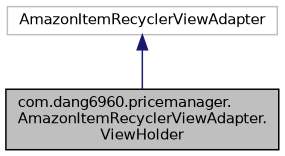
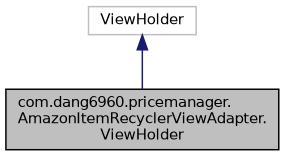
  digraph {
    node [fontname=Helvetica fontsize=10 shape=record style=filled]
    n1 [color=black fillcolor=grey75 fontcolor=black height=0.2 label="com.dang6960.pricemanager.\lAmazonItemRecyclerViewAdapter.\lViewHolder" width=0.4]
-   n2 [color=grey75 fillcolor=white height=0.2 label=AmazonItemRecyclerViewAdapter width=0.4]
+   n2 [color=grey75 fillcolor=white height=0.2 label=ViewHolder width=0.4]
    n2 -> n1 [color=midnightblue dir=back fontname=Helvetica fontsize=10 labelfontname=Helvetica labelfontsize=10 style=solid]
  }
